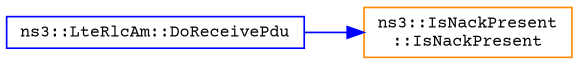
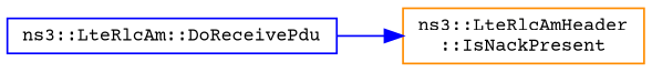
  digraph {
    rankdir=RL
    fontname="Courier Prime"
    node [fillcolor=white fontname="Courier Prime" fontsize=10 shape=record style=filled]
-   n1 [color=darkorange fontcolor=black height=0.2 label="ns3::IsNackPresent\l::IsNackPresent" width=0.4]
+   n1 [color=darkorange fontcolor=black height=0.2 label="ns3::LteRlcAmHeader\l::IsNackPresent" width=0.4]
    n2 [color=blue height=0.2 label="ns3::LteRlcAm::DoReceivePdu" width=0.4]
    n1 -> n2 [color=blue dir=back fontname="Courier Prime" fontsize=10 labelfontname=Helvetica labelfontsize=10 style=solid]
  }
